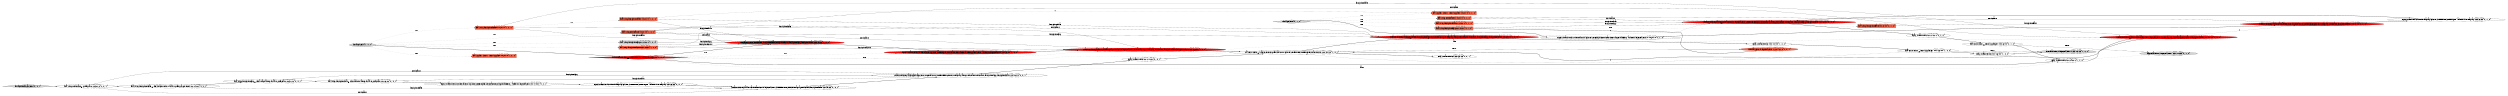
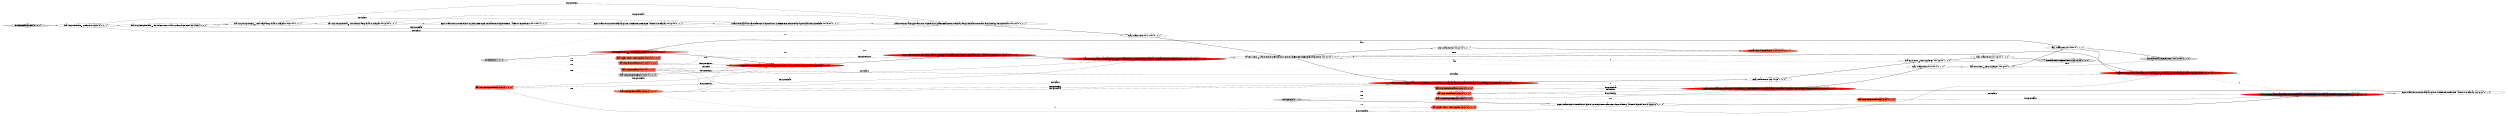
  digraph {
    rankdir=LR
    node [fillcolor=white shape=ellipse style=filled]
    edge [style=bold]
    n1 [label="StreamsMetricsImpl.addAvgAndMaxToSensor(expectedSensor,STORE_LEVEL_GROUP,storeTagMap,latencyMetricName(metricName),descriptionOfAvg,descriptionOfMax)@@@10@@@['0', '0', '1']"]
    n2 [label="replay(,streamsMetrics)@@@11@@@['0', '0', '1']"]
    n3 [label="final Sensor sensor = StateStoreMetrics.prefixScanSensor(TASK_ID,STORE_TYPE,STORE_NAME,streamsMetrics)@@@12@@@['1', '0', '1']"]
    n4 [fillcolor=red label="StreamsMetricsImpl.addInvocationRateToSensor(expectedSensor,STORE_LEVEL_GROUP,storeTagMap,metricName,descriptionOfRate)@@@4@@@['0', '1', '0']"]
    n5 [label="expect(streamsMetrics.storeLevelTagMap(TASK_ID,STORE_TYPE,STORE_NAME)).andReturn(storeTagMap)@@@5@@@['0', '1', '0']"]
    n6 [fillcolor=red label="StreamsMetricsImpl.addAvgAndMaxToSensor(expectedSensor,STORE_LEVEL_GROUP,storeTagMap,latencyMetricName(metricName),descriptionOfAvg,descriptionOfMax)@@@6@@@['0', '1', '0']"]
    n7 [fillcolor=tomato label="final String descriptionOfRate@@@2@@@['0', '1', '0']" shape=box]
    n8 [fillcolor=red label="expect(streamsMetrics.storeLevelSensor(TASK_ID,STORE_NAME,metricName,RecordingLevel.DEBUG,parentSensor)).andReturn(expectedSensor)@@@5@@@['1', '0', '0']"]
    n9 [fillcolor=red label="StreamsMetricsImpl.addInvocationRateAndCountToSensor(expectedSensor,storeLevelGroup,storeTagMap,metricName,descriptionOfRate,descriptionOfCount)@@@6@@@['1', '0', '0']"]
    n10 [fillcolor=tomato label="final Supplier<Sensor> sensorSupplier@@@2@@@['0', '1', '0']" shape=box]
    n11 [label="verify(,streamsMetrics)@@@9@@@['1', '1', '0']"]
    n12 [fillcolor=red label="StreamsMetricsImpl.addInvocationRateToSensor(expectedSensor,storeLevelGroup,storeTagMap,metricName,descriptionOfRate)@@@10@@@['1', '0', '0']"]
    n13 [fillcolor=lightgray label="assertThat(sensor,is(expectedSensor))@@@10@@@['0', '1', '0']"]
    n14 [label="final String descriptionOfMax = \"The maximum latency of calls to prefix-scan\"@@@6@@@['0', '0', '1']"]
    n15 [label="expect(streamsMetrics.storeLevelSensor(TASK_ID,STORE_NAME,metricName,RecordingLevel.DEBUG)).andReturn(expectedSensor)@@@7@@@['0', '0', '1']"]
    n16 [label="expect(streamsMetrics.storeLevelTagMap(TASK_ID,STORE_TYPE,STORE_NAME)).andReturn(storeTagMap)@@@8@@@['0', '0', '1']"]
    n17 [label="StreamsMetricsImpl.addInvocationRateToSensor(expectedSensor,STORE_LEVEL_GROUP,storeTagMap,metricName,descriptionOfRate)@@@9@@@['0', '0', '1']"]
    n18 [fillcolor=tomato label="final String metricName@@@2@@@['1', '0', '0']" shape=box]
    n19 [fillcolor=red label="StreamsMetricsImpl.addAvgAndMaxToSensor(expectedSensor,storeLevelGroup,storeTagMap,latencyMetricName(metricName),descriptionOfAvg,descriptionOfMax)@@@13@@@['1', '0', '0']"]
    n20 [fillcolor=red label="setUpParentSensor(metricName,descriptionOfRate,descriptionOfCount,descriptionOfAvg,descriptionOfMax)@@@4@@@['1', '0', '0']"]
    n21 [label="replay(,streamsMetrics)@@@14@@@['1', '0', '0']"]
    n22 [label="replay(,streamsMetrics)@@@7@@@['0', '1', '0']"]
    n23 [label="final Sensor sensor = sensorSupplier.get()@@@8@@@['0', '1', '0']"]
    n24 [fillcolor=tomato label="assertThat(sensor,is(expectedSensor))@@@14@@@['0', '0', '1']"]
    n25 [label="verify(,streamsMetrics)@@@13@@@['0', '0', '1']"]
    n26 [label="final Sensor sensor = sensorSupplier.get()@@@15@@@['1', '0', '0']"]
    n27 [label="verify(,streamsMetrics)@@@16@@@['1', '0', '0']"]
    n28 [fillcolor=lightgray label="assertThat(sensor,is(expectedSensor))@@@17@@@['1', '0', '0']"]
    n29 [fillcolor=tomato label="final String descriptionOfRate@@@2@@@['1', '0', '0']" shape=box]
-   n30 [fillcolor=tomato label="final String descriptionOfMax@@@2@@@['1', '0', '0']" shape=box]
+   n30 [fillcolor=tomato label="final String descriptionOfMax@@@2@@@['1', '0', '0']"]
    n31 [fillcolor=tomato label="final String descriptionOfMax@@@2@@@['0', '1', '0']" shape=box]
    n32 [fillcolor=lightgray label="shouldGetSensor['1', '0', '0']"]
    n33 [fillcolor=tomato label="final Supplier<Sensor> sensorSupplier@@@2@@@['1', '0', '0']" shape=box]
    n34 [fillcolor=red label="builtInMetricsVersion == Version.FROM_0100_TO_24@@@3@@@['1', '0', '0']" shape=diamond]
    n35 [fillcolor=tomato label="final String descriptionOfCount@@@2@@@['1', '0', '0']" shape=box]
    n36 [fillcolor=lightgray label="final String descriptionOfAvg@@@2@@@['1', '0', '0']" shape=box]
    n37 [fillcolor=tomato label="final String metricName@@@2@@@['0', '1', '0']" shape=box]
    n38 [label="expect(streamsMetrics.storeLevelSensor(TASK_ID,STORE_NAME,metricName,RecordingLevel.DEBUG)).andReturn(expectedSensor)@@@3@@@['0', '1', '0']"]
    n39 [label="final String descriptionOfRate = \"The average number of calls to prefix-scan per second\"@@@4@@@['0', '0', '1']"]
    n40 [label="final String descriptionOfAvg = \"The average latency of calls to prefix-scan\"@@@5@@@['0', '0', '1']"]
    n41 [fillcolor=lightgray label="shouldGetSensor['0', '1', '0']" shape=diamond]
    n42 [fillcolor=tomato label="final String descriptionOfAvg@@@2@@@['0', '1', '0']" shape=box]
    n43 [label="final String metricName = \"prefix-scan\"@@@3@@@['0', '0', '1']"]
    n44 [fillcolor=lightgray label="shouldGetPrefixScanSensor['0', '0', '1']" shape=diamond]
    n1 -> n2
    n2 -> n3
    n3 -> n19
    n3 -> n24 [label=sensor style=solid]
    n3 -> n25
    n4 -> n5
    n5 -> n6
    n6 -> n22
    n7 -> n4 [label=descriptionOfRate style=solid]
    n8 -> n9
    n9 -> n3
    n11 -> n12
-   n11 -> n13 [style=dotted]
+   n11 -> n13
    n12 -> n3
    n12 -> n4 [label=0 style=dashed]
    n14 -> n1 [label=descriptionOfMax style=solid]
    n14 -> n15
    n15 -> n16
    n16 -> n17
    n17 -> n1
    n18 -> n9 [label=metricName style=solid]
    n18 -> n12 [label=metricName style=solid]
    n18 -> n19 [label=metricName style=solid]
    n18 -> n20 [label=metricName style=solid]
    n19 -> n6 [label=0 style=dashed]
    n19 -> n21
    n20 -> n8
    n21 -> n26
    n22 -> n23
    n23 -> n11
    n23 -> n13 [label=sensor style=solid]
-   n42 -> n24
+   n25 -> n24
    n26 -> n3 [label=0 style=dashed]
    n26 -> n27
    n26 -> n28 [label=sensor style=solid]
    n27 -> n28
    n29 -> n9 [label=descriptionOfRate style=solid]
    n29 -> n12 [label=descriptionOfRate style=solid]
    n29 -> n20 [label=descriptionOfRate style=solid]
    n29 -> n30 [label=true style=dotted]
    n30 -> n10 [label=0 style=dashed]
    n30 -> n19 [label=descriptionOfMax style=solid]
    n30 -> n20 [label=descriptionOfMax style=solid]
    n31 -> n6 [label=descriptionOfMax style=solid]
    n32 -> n18 [label=true style=dotted]
-   n32 -> n29 [label=true style=dotted]
+   n32 -> n2 [label=true style=dotted]
    n32 -> n33 [label=true style=dotted]
    n32 -> n34
    n32 -> n35 [label=true style=dotted]
    n32 -> n36 [label=true style=dotted]
    n34 -> n8 [label=true style=dotted]
    n34 -> n9 [label=true style=dotted]
    n34 -> n11
    n34 -> n11 [label=false style=dotted]
    n34 -> n12 [label=false style=dotted]
    n34 -> n20
    n34 -> n20 [label=true style=dotted]
    n35 -> n9 [label=descriptionOfCount style=solid]
    n35 -> n20 [label=descriptionOfCount style=solid]
    n36 -> n19 [label=descriptionOfAvg style=solid]
    n36 -> n20 [label=descriptionOfAvg style=solid]
    n37 -> n4 [label=metricName style=solid]
    n37 -> n6 [label=metricName style=solid]
    n38 -> n4
    n39 -> n17 [label=descriptionOfRate style=solid]
    n39 -> n40
    n40 -> n1 [label=descriptionOfAvg style=solid]
    n40 -> n14
    n41 -> n10 [label=true style=dotted]
    n41 -> n31 [label=true style=dotted]
    n41 -> n37 [label=true style=dotted]
    n41 -> n38
    n41 -> n42 [label=true style=dotted]
    n42 -> n6 [label=descriptionOfAvg style=solid]
    n42 -> n7 [label=true style=dotted]
    n43 -> n1 [label=metricName style=solid]
    n43 -> n17 [label=metricName style=solid]
    n43 -> n39
    n44 -> n43
  }
